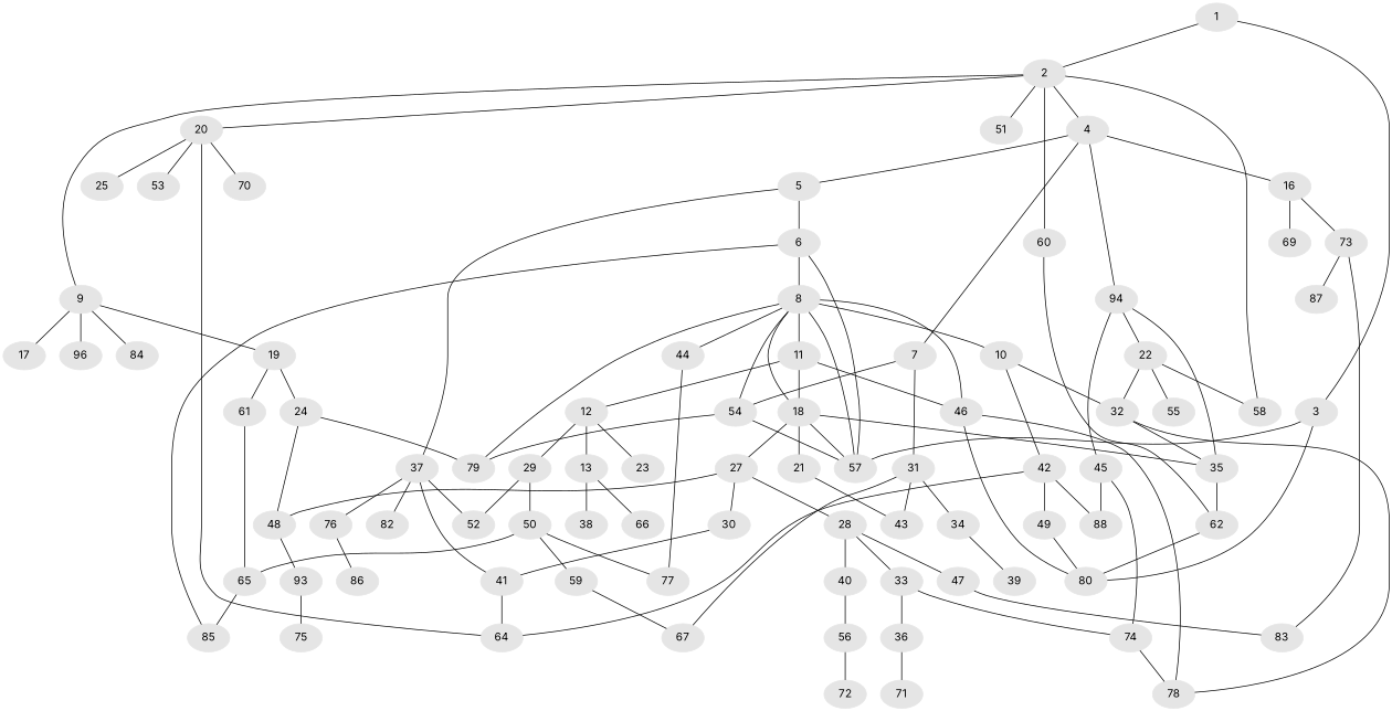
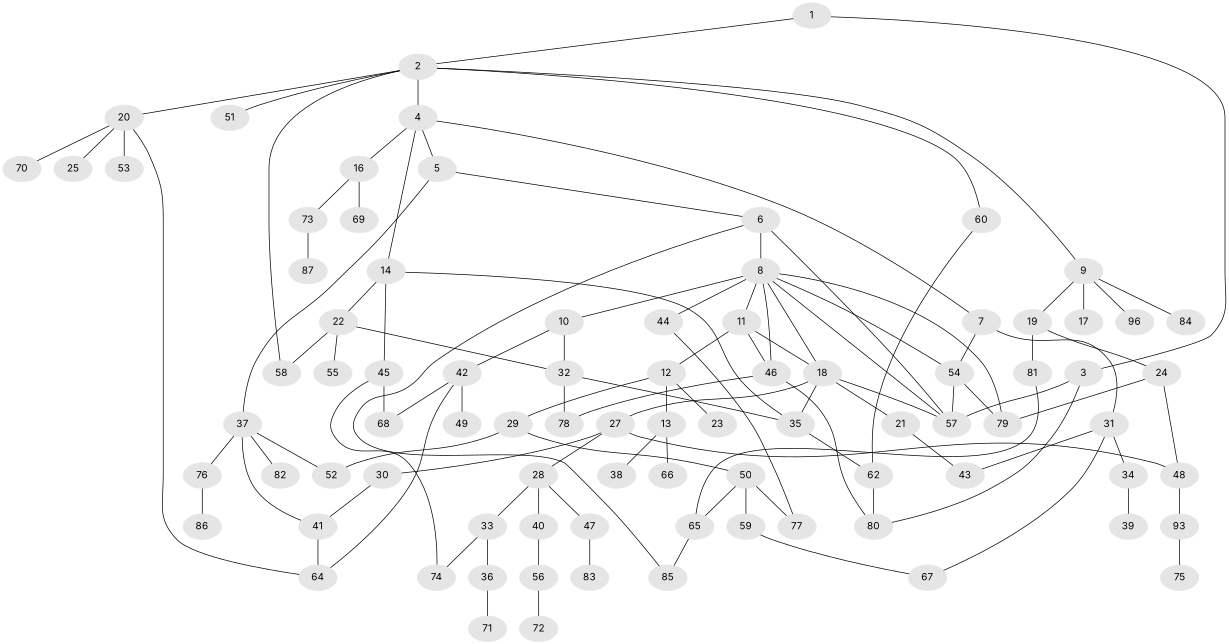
  graph {
    fontname=Inter
    node [color=gray90 fontname=Inter style=filled]
    edge [fontname=Inter weight=1.0]
    1
    2
    3
    4
    9
    20
    51
    58
    60
    57
    80
    5
    7
-   14 [label=94]
+   14
    16
    17
    19
    n18 [label=96]
    84
    25
    53
    64
    70
    62
    6
    37
    31
    54
    22
    35
    45
    69
    73
    8
    85
    52
    41
    76
    82
    10
    11
    18
    44
    46
    79
    43
    34
    67
    32
    42
    12
    21
    27
    77
    78
    24
-   61
+   61 [label=81]
    49
-   68 [label=88]
+   68
    13
    23
    29
    38
    66
    50
    55
    74
    83
    n69 [label=87]
    48
    28
    30
    65
    n74 [label=93]
    33
    40
    47
    36
    56
    59
    39
    71
    86
    72
    75
    1 -- 2
    1 -- 3
    2 -- 4
    2 -- 9
    2 -- 20
    2 -- 51
    2 -- 58
    2 -- 60
    3 -- 57
    3 -- 80
    4 -- 5
    4 -- 7
    4 -- 14
    4 -- 16
    9 -- 17
    9 -- 19
    9 -- n18
    9 -- 84
    20 -- 25
    20 -- 53
    20 -- 64
    20 -- 70
    60 -- 62
    5 -- 6
    5 -- 37
    7 -- 31
    7 -- 54
    14 -- 22
    14 -- 35
    14 -- 45
    16 -- 69
    16 -- 73
    19 -- 24
    19 -- 61
    62 -- 80
    6 -- 57
    6 -- 8 [weight=3.0]
    6 -- 85
    37 -- 52
    37 -- 41
    37 -- 76
    37 -- 82
    31 -- 43
    31 -- 34
    31 -- 67
    54 -- 57
    54 -- 79
    22 -- 58
    22 -- 32
    22 -- 55
    35 -- 62
    45 -- 68
    45 -- 74
-   73 -- 83
    73 -- n69
    8 -- 57
    8 -- 54
    8 -- 10
    8 -- 11 [weight=2.0]
    8 -- 18
    8 -- 44
    8 -- 46
    8 -- 79
    41 -- 64
    76 -- 86
    10 -- 32
    10 -- 42
    11 -- 18
    11 -- 46
    11 -- 12
    18 -- 57
    18 -- 35
    18 -- 21
    18 -- 27
    44 -- 77
    46 -- 80
    46 -- 78
    34 -- 39
    32 -- 35
    32 -- 78
    42 -- 64
    42 -- 49
    42 -- 68
    12 -- 13 [weight=2.0]
    12 -- 23
    12 -- 29
    21 -- 43
    27 -- 48
    27 -- 28
    27 -- 30
    24 -- 79
    24 -- 48
    61 -- 65
-   49 -- 80
    13 -- 38
    13 -- 66
    29 -- 52
    29 -- 50
    50 -- 77
    50 -- 65
    50 -- 59
-   74 -- 78
    48 -- n74
    28 -- 33
    28 -- 40
    28 -- 47
    30 -- 41
    65 -- 85
    n74 -- 75
    33 -- 74
    33 -- 36
    40 -- 56
    47 -- 83
    36 -- 71
    56 -- 72
    59 -- 67
  }
